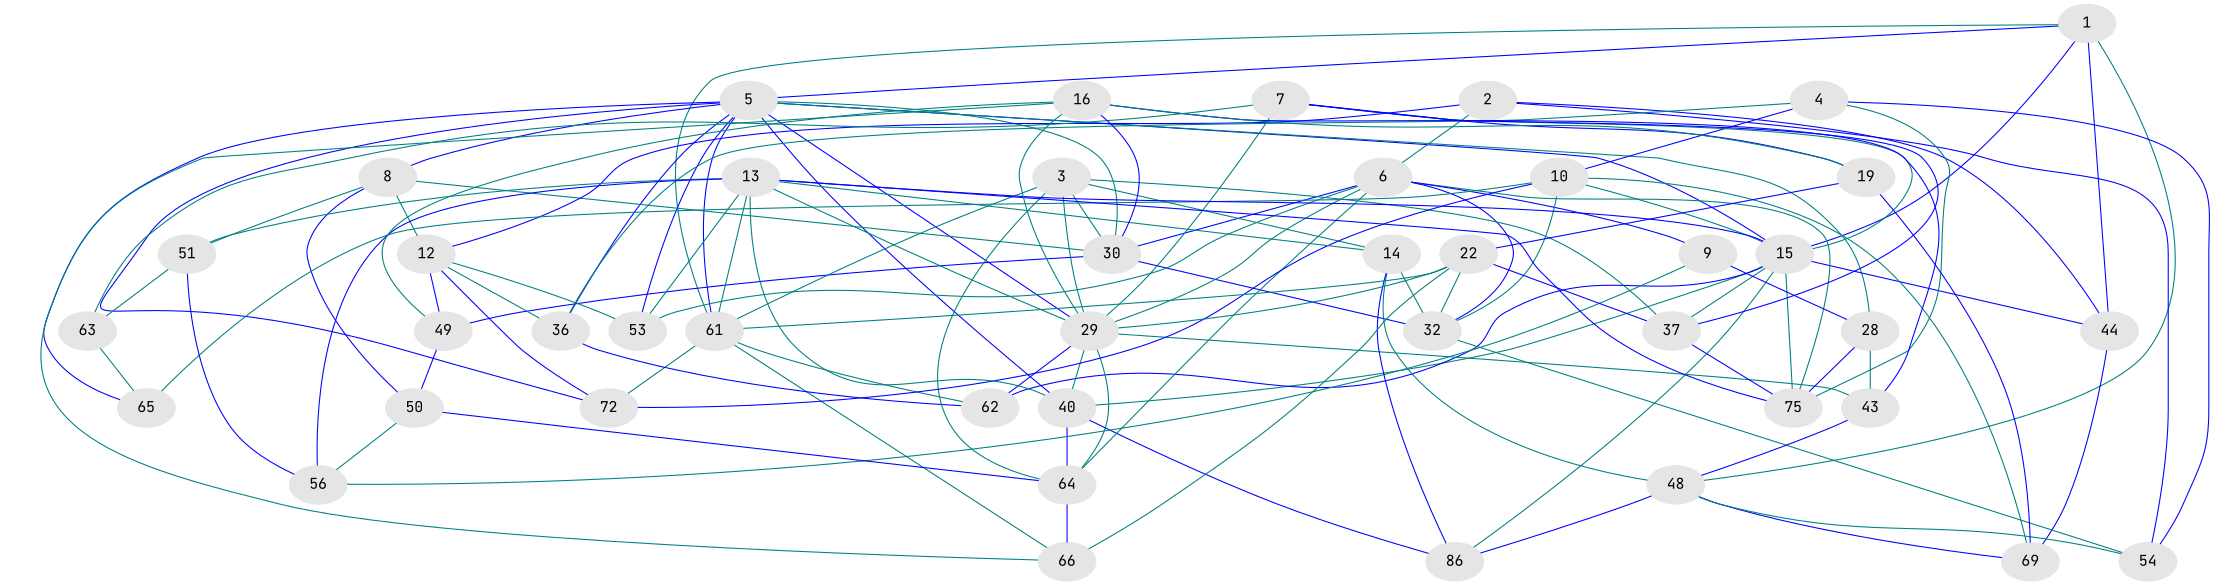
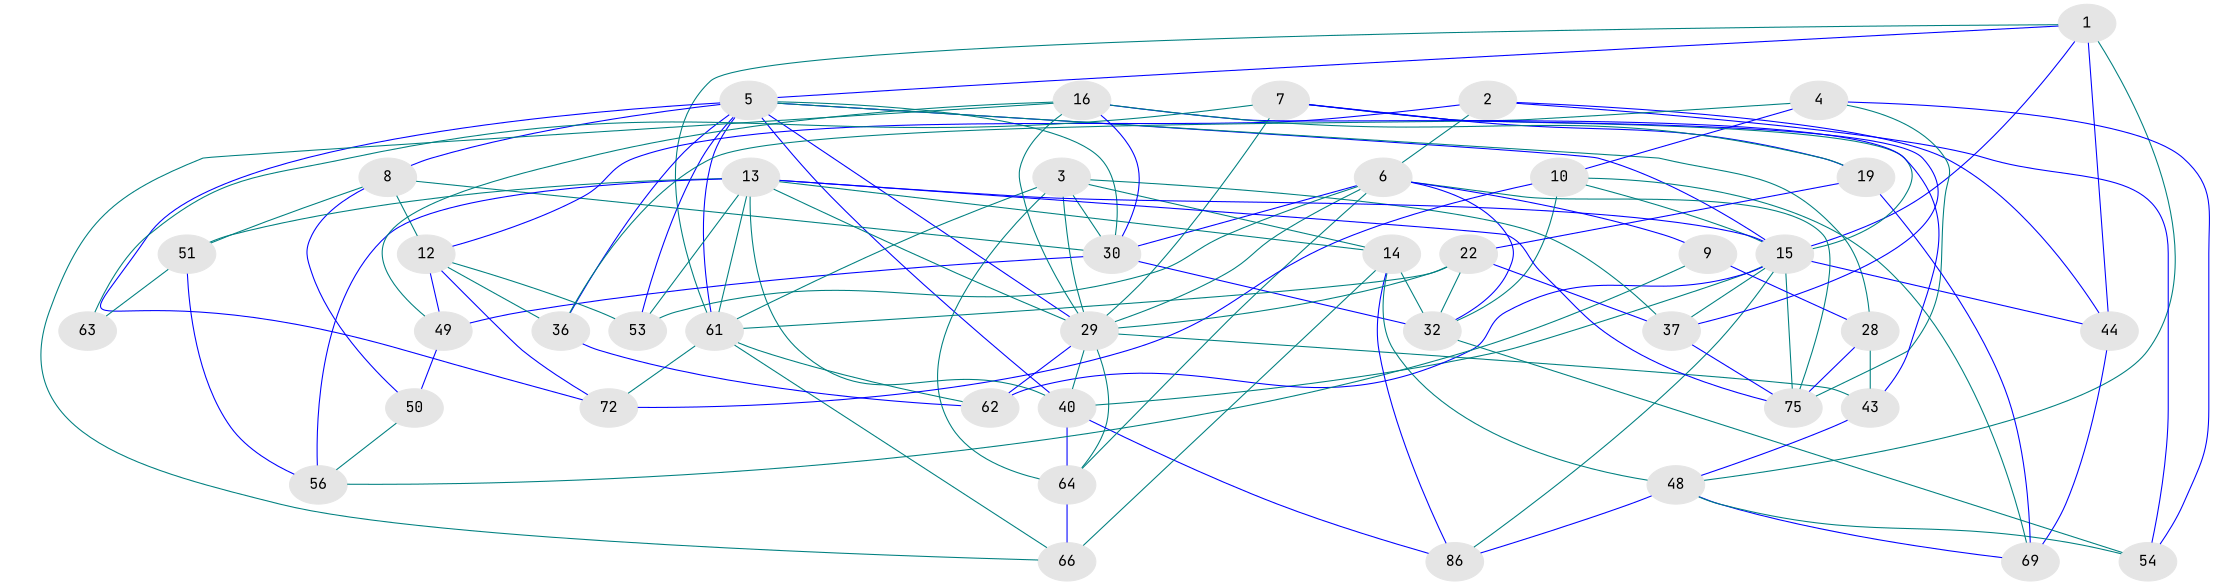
  graph {
    fontname="JetBrains Mono"
    node [color=gray90 fontname="JetBrains Mono" style=filled]
    edge [color=teal fontname="JetBrains Mono"]
    1 [super="+46"]
    5 [super="+11+20+26"]
    15 [super="+27+21+59"]
    44
    48 [super="+58"]
    61 [super="+67"]
    29 [super="+68+35+39+47"]
    30 [super="+45+88"]
    36 [super="+55"]
    8 [super="+70"]
    28
    40 [super="+77"]
    53
-   65 [super="+80"]
    72
    37 [super="+79"]
    75 [super="+81"]
    86
    n19 [label=62]
    69
    54
    66
    6 [super="+60+23"]
    64 [super="+74"]
    9
    32 [super="+42"]
    2
    12 [super="+18"]
    49
    3 [super="+85+73"]
    14 [super="+38"]
    43
    10 [super="+33+34"]
    4
    50
    51
    56
    7 [super="+25"]
    19
    63
    22 [super="+76"]
    13 [super="+17"]
    16 [super="+52"]
    1 -- 5 [color=blue]
    1 -- 15 [color=blue weight=2]
    1 -- 44 [color=blue]
    1 -- 48
    1 -- 61
    5 -- 15 [color=blue]
    5 -- 61 [color=blue]
    5 -- 29 [color=blue]
    5 -- 30 [weight=2]
    5 -- 36 [color=blue]
    5 -- 8 [color=blue weight=2]
    5 -- 28
    5 -- 40 [color=blue]
    5 -- 53 [color=blue]
-   5 -- 65 [color=blue]
    5 -- 72 [color=blue]
    15 -- 44 [color=blue]
    15 -- 40
    15 -- 37
    15 -- 75
    15 -- 86
    15 -- n19 [color=blue]
    44 -- 69 [color=blue]
    48 -- 86 [color=blue]
    48 -- 69 [color=blue]
    48 -- 54
    61 -- 72
    61 -- n19
    61 -- 66
    29 -- 40
    29 -- n19 [color=blue]
    29 -- 64
    29 -- 43
    30 -- 32 [color=blue]
    30 -- 49 [color=blue]
    36 -- n19 [color=blue]
    8 -- 30
    8 -- 12
    8 -- 50 [color=blue]
    8 -- 51
    28 -- 75 [color=blue]
    28 -- 43
    40 -- 86 [color=blue]
    40 -- 64 [color=blue]
    37 -- 75 [color=blue]
    6 -- 29 [weight=2]
    6 -- 30 [color=blue]
    6 -- 53
    6 -- 75
    6 -- 64
    6 -- 9 [color=blue weight=2]
    6 -- 32 [color=blue]
    64 -- 66 [color=blue]
    9 -- 28 [color=blue]
    9 -- 56
    32 -- 54
    2 -- 44 [color=blue]
    2 -- 54 [color=blue]
    2 -- 6
    2 -- 12 [color=blue]
    12 -- 36
    12 -- 53
    12 -- 72 [color=blue]
    12 -- 49 [color=blue]
    49 -- 50 [color=blue]
    3 -- 61
    3 -- 29
    3 -- 30
    3 -- 37
    3 -- 64
    3 -- 14 [weight=2]
    14 -- 48
    14 -- 86 [color=blue]
    14 -- 32
    43 -- 48 [color=blue]
    10 -- 15
-   10 -- 65 [weight=3]
    10 -- 72 [color=blue]
    10 -- 69
    10 -- 32
    4 -- 36
    4 -- 75
    4 -- 54 [color=blue]
    4 -- 10 [color=blue]
-   50 -- 64 [color=blue]
    50 -- 56
    51 -- 56 [color=blue]
    51 -- 63
    7 -- 15
    7 -- 29
    7 -- 37 [color=blue]
    7 -- 19 [color=blue]
    7 -- 63 [weight=2]
    19 -- 69 [color=blue]
    19 -- 22 [color=blue]
-   63 -- 65
    22 -- 61
    22 -- 29
    22 -- 37 [color=blue]
-   22 -- 66
+   14 -- 66
    22 -- 32
    13 -- 15 [color=blue]
    13 -- 61
    13 -- 29
    13 -- 40
    13 -- 53
    13 -- 75 [color=blue weight=2]
    13 -- 14
    13 -- 51
    13 -- 56 [color=blue]
    16 -- 29
    16 -- 30 [color=blue]
    16 -- 66
    16 -- 49
    16 -- 43 [color=blue]
    16 -- 19
  }
